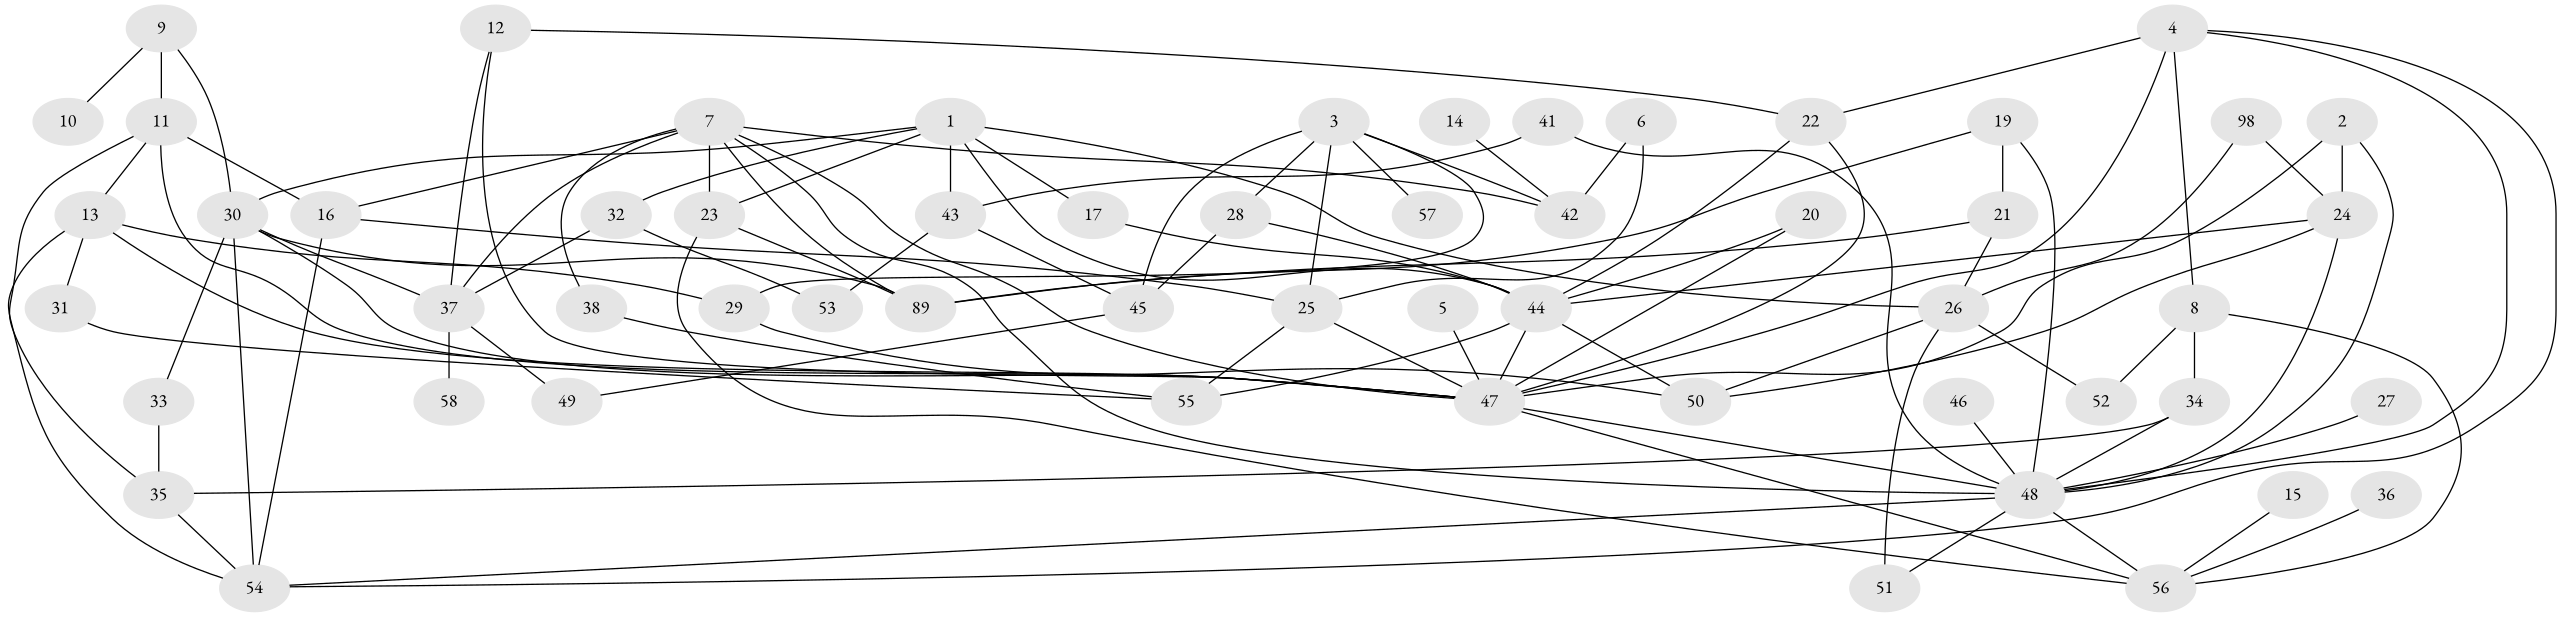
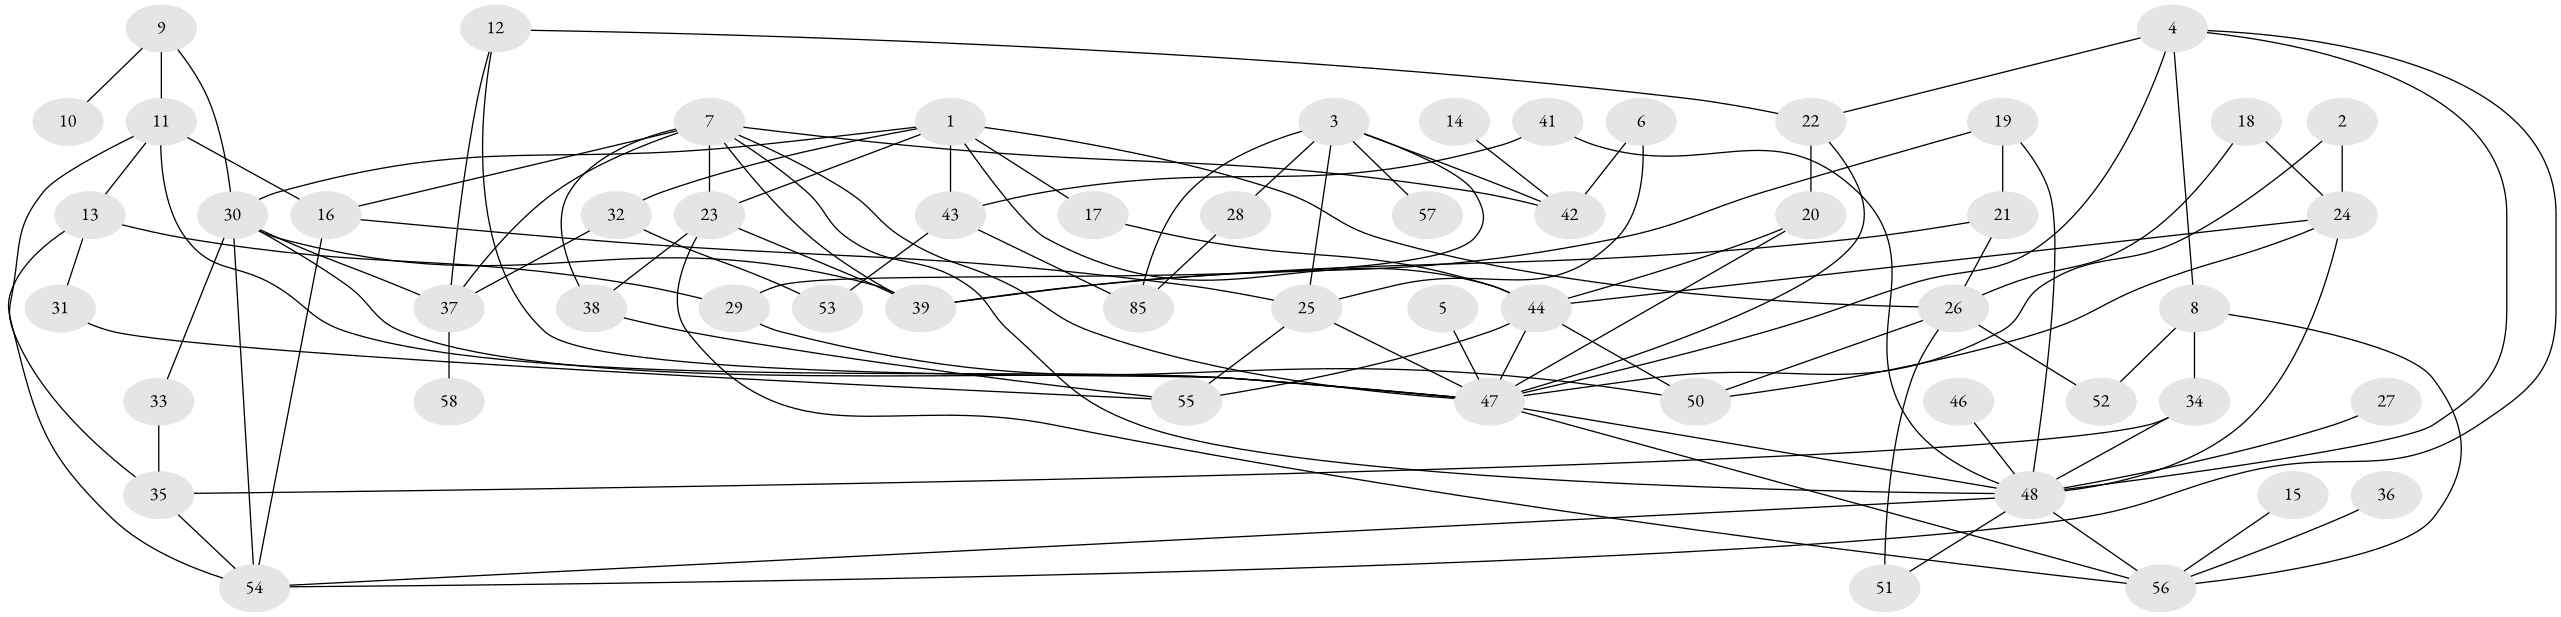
  graph {
    fontname="EB Garamond"
    node [color=gray90 fontname="EB Garamond" style=filled]
    edge [fontname="EB Garamond" weight=1.0]
    1
    17
    23
    26
    30
    32
    43
    44
    38
-   39 [label=89]
+   39
    56
    52
    50
    51
    47
    54
    37
    33
    53
-   45
+   45 [label=85]
    55
    2
    24
    48
    3
    25
    28
    29
    42
    57
-   49
    4
    8
    22
    34
    5
    6
    7
    16
    58
    35
    9
    10
    11
    13
    31
    12
    14
    15
-   18 [label=98]
+   18
    19
    21
    20
    27
    36
    41
    46
    1 -- 17 [weight=2.0]
    1 -- 23
    1 -- 26
    1 -- 30
    1 -- 32
    1 -- 43 [weight=2.0]
    1 -- 44
    17 -- 44
+   23 -- 38
    23 -- 39
    23 -- 56
    26 -- 52
    26 -- 50
    26 -- 51
    30 -- 39
    30 -- 47
    30 -- 54
    30 -- 37
    30 -- 33
    32 -- 37
    32 -- 53
    43 -- 53
    43 -- 45
    44 -- 50
    44 -- 47
    44 -- 55
    38 -- 55
    47 -- 56
    47 -- 48
-   37 -- 49
    37 -- 58
    33 -- 35
-   45 -- 49
    2 -- 47
    2 -- 24
-   2 -- 48
    24 -- 44
    24 -- 50
    24 -- 48
    48 -- 56
    48 -- 51
    48 -- 54
    3 -- 45
    3 -- 25
    3 -- 28
    3 -- 29
    3 -- 42
    3 -- 57
    25 -- 47
    25 -- 55
-   28 -- 44
    28 -- 45
    29 -- 50
    4 -- 47
    4 -- 54
    4 -- 48
    4 -- 8
    4 -- 22
    8 -- 56
    8 -- 52
    8 -- 34
-   22 -- 44
+   22 -- 20
    22 -- 47
    34 -- 48
    34 -- 35
    5 -- 47
    6 -- 25
    6 -- 42
    7 -- 23 [weight=2.0]
    7 -- 38
    7 -- 39
    7 -- 47
    7 -- 37
    7 -- 48
    7 -- 42
    7 -- 16
    16 -- 54
    16 -- 25
    35 -- 54
    9 -- 30
    9 -- 10
    9 -- 11
    11 -- 47
    11 -- 16
    11 -- 35
    11 -- 13
-   13 -- 47
    13 -- 54
    13 -- 29
    13 -- 31
    31 -- 55
    12 -- 47
    12 -- 37
    12 -- 22
    14 -- 42
    15 -- 56
    18 -- 26
    18 -- 24
    19 -- 39
    19 -- 48
    19 -- 21
    21 -- 26
    21 -- 39
    20 -- 44
    20 -- 47
    27 -- 48
    36 -- 56
    41 -- 43
    41 -- 48
    46 -- 48
  }
